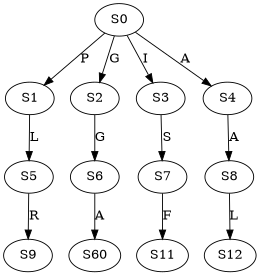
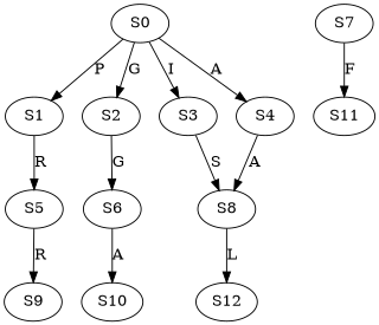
  strict digraph {
    S0
    S1
    S2
    S3
    S4
    S5
    S6
    S7
    S8
    S9
-   S10 [label=S60]
+   S10
    S11
    S12
    S0 -> S1 [label=P]
    S0 -> S2 [label=G]
    S0 -> S3 [label=I]
    S0 -> S4 [label=A]
-   S1 -> S5 [label=L]
+   S1 -> S5 [label=R]
    S2 -> S6 [label=G]
-   S3 -> S7 [label=S]
+   S3 -> S8 [label=S]
    S4 -> S8 [label=A]
    S5 -> S9 [label=R]
    S6 -> S10 [label=A]
    S7 -> S11 [label=F]
    S8 -> S12 [label=L]
  }
